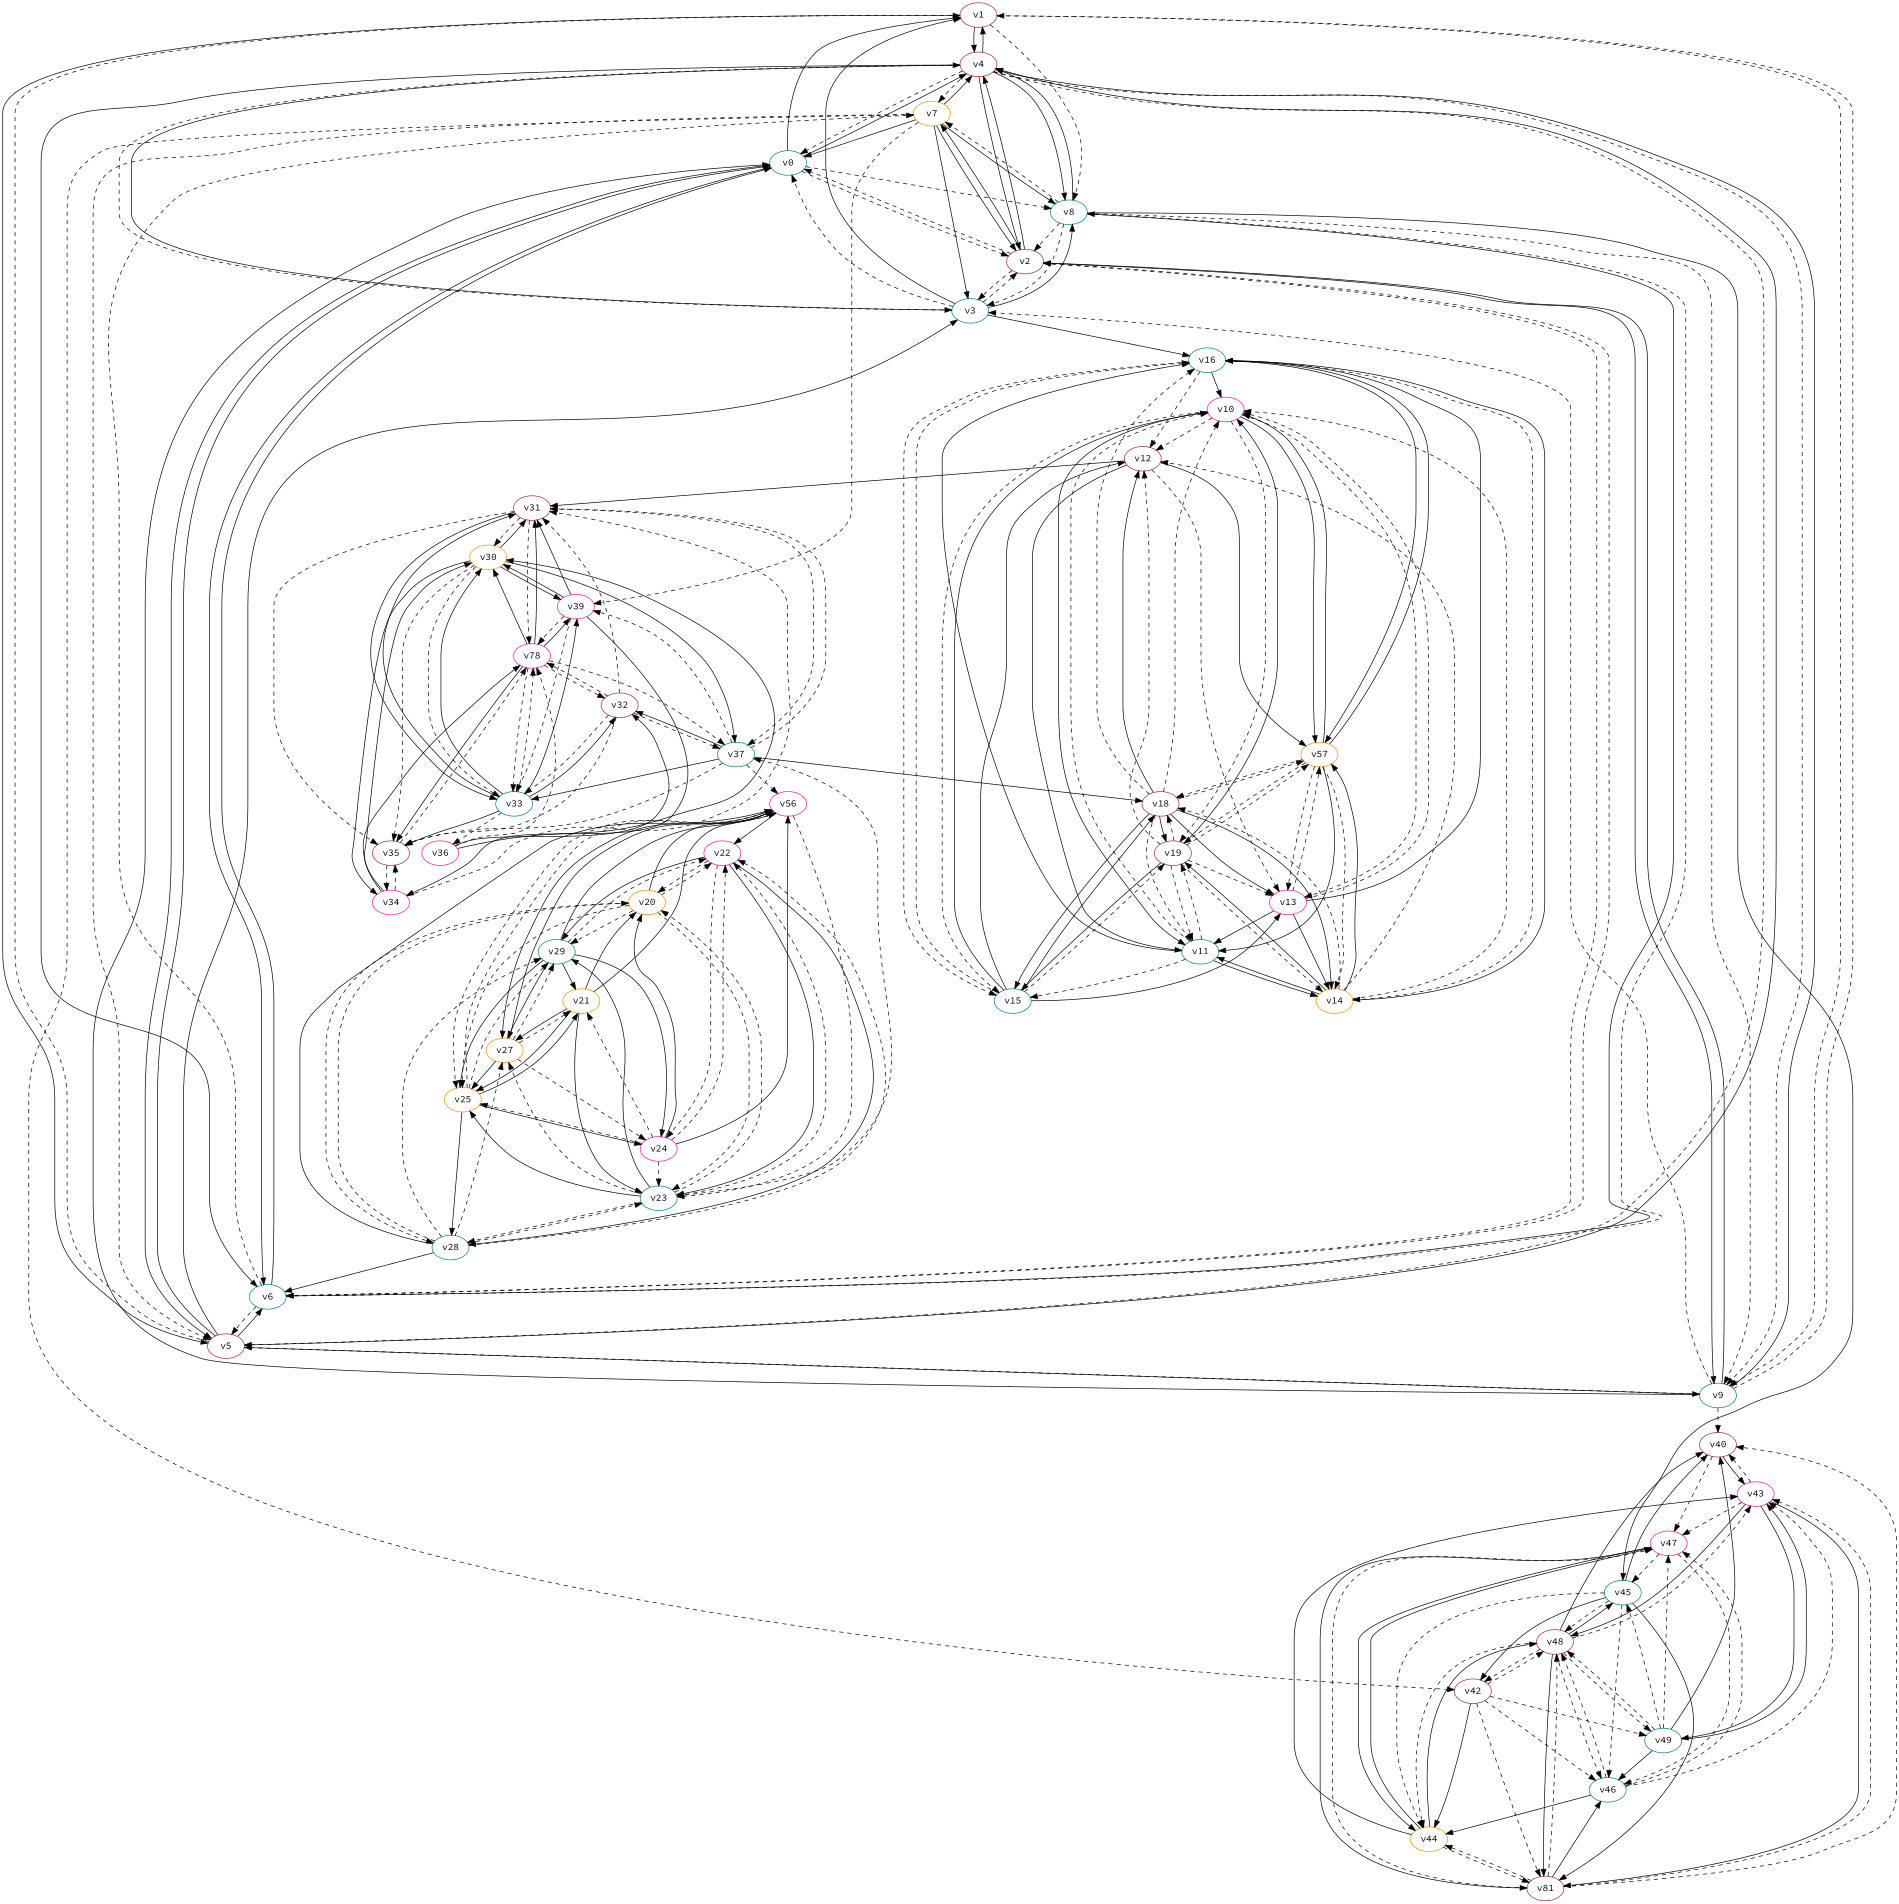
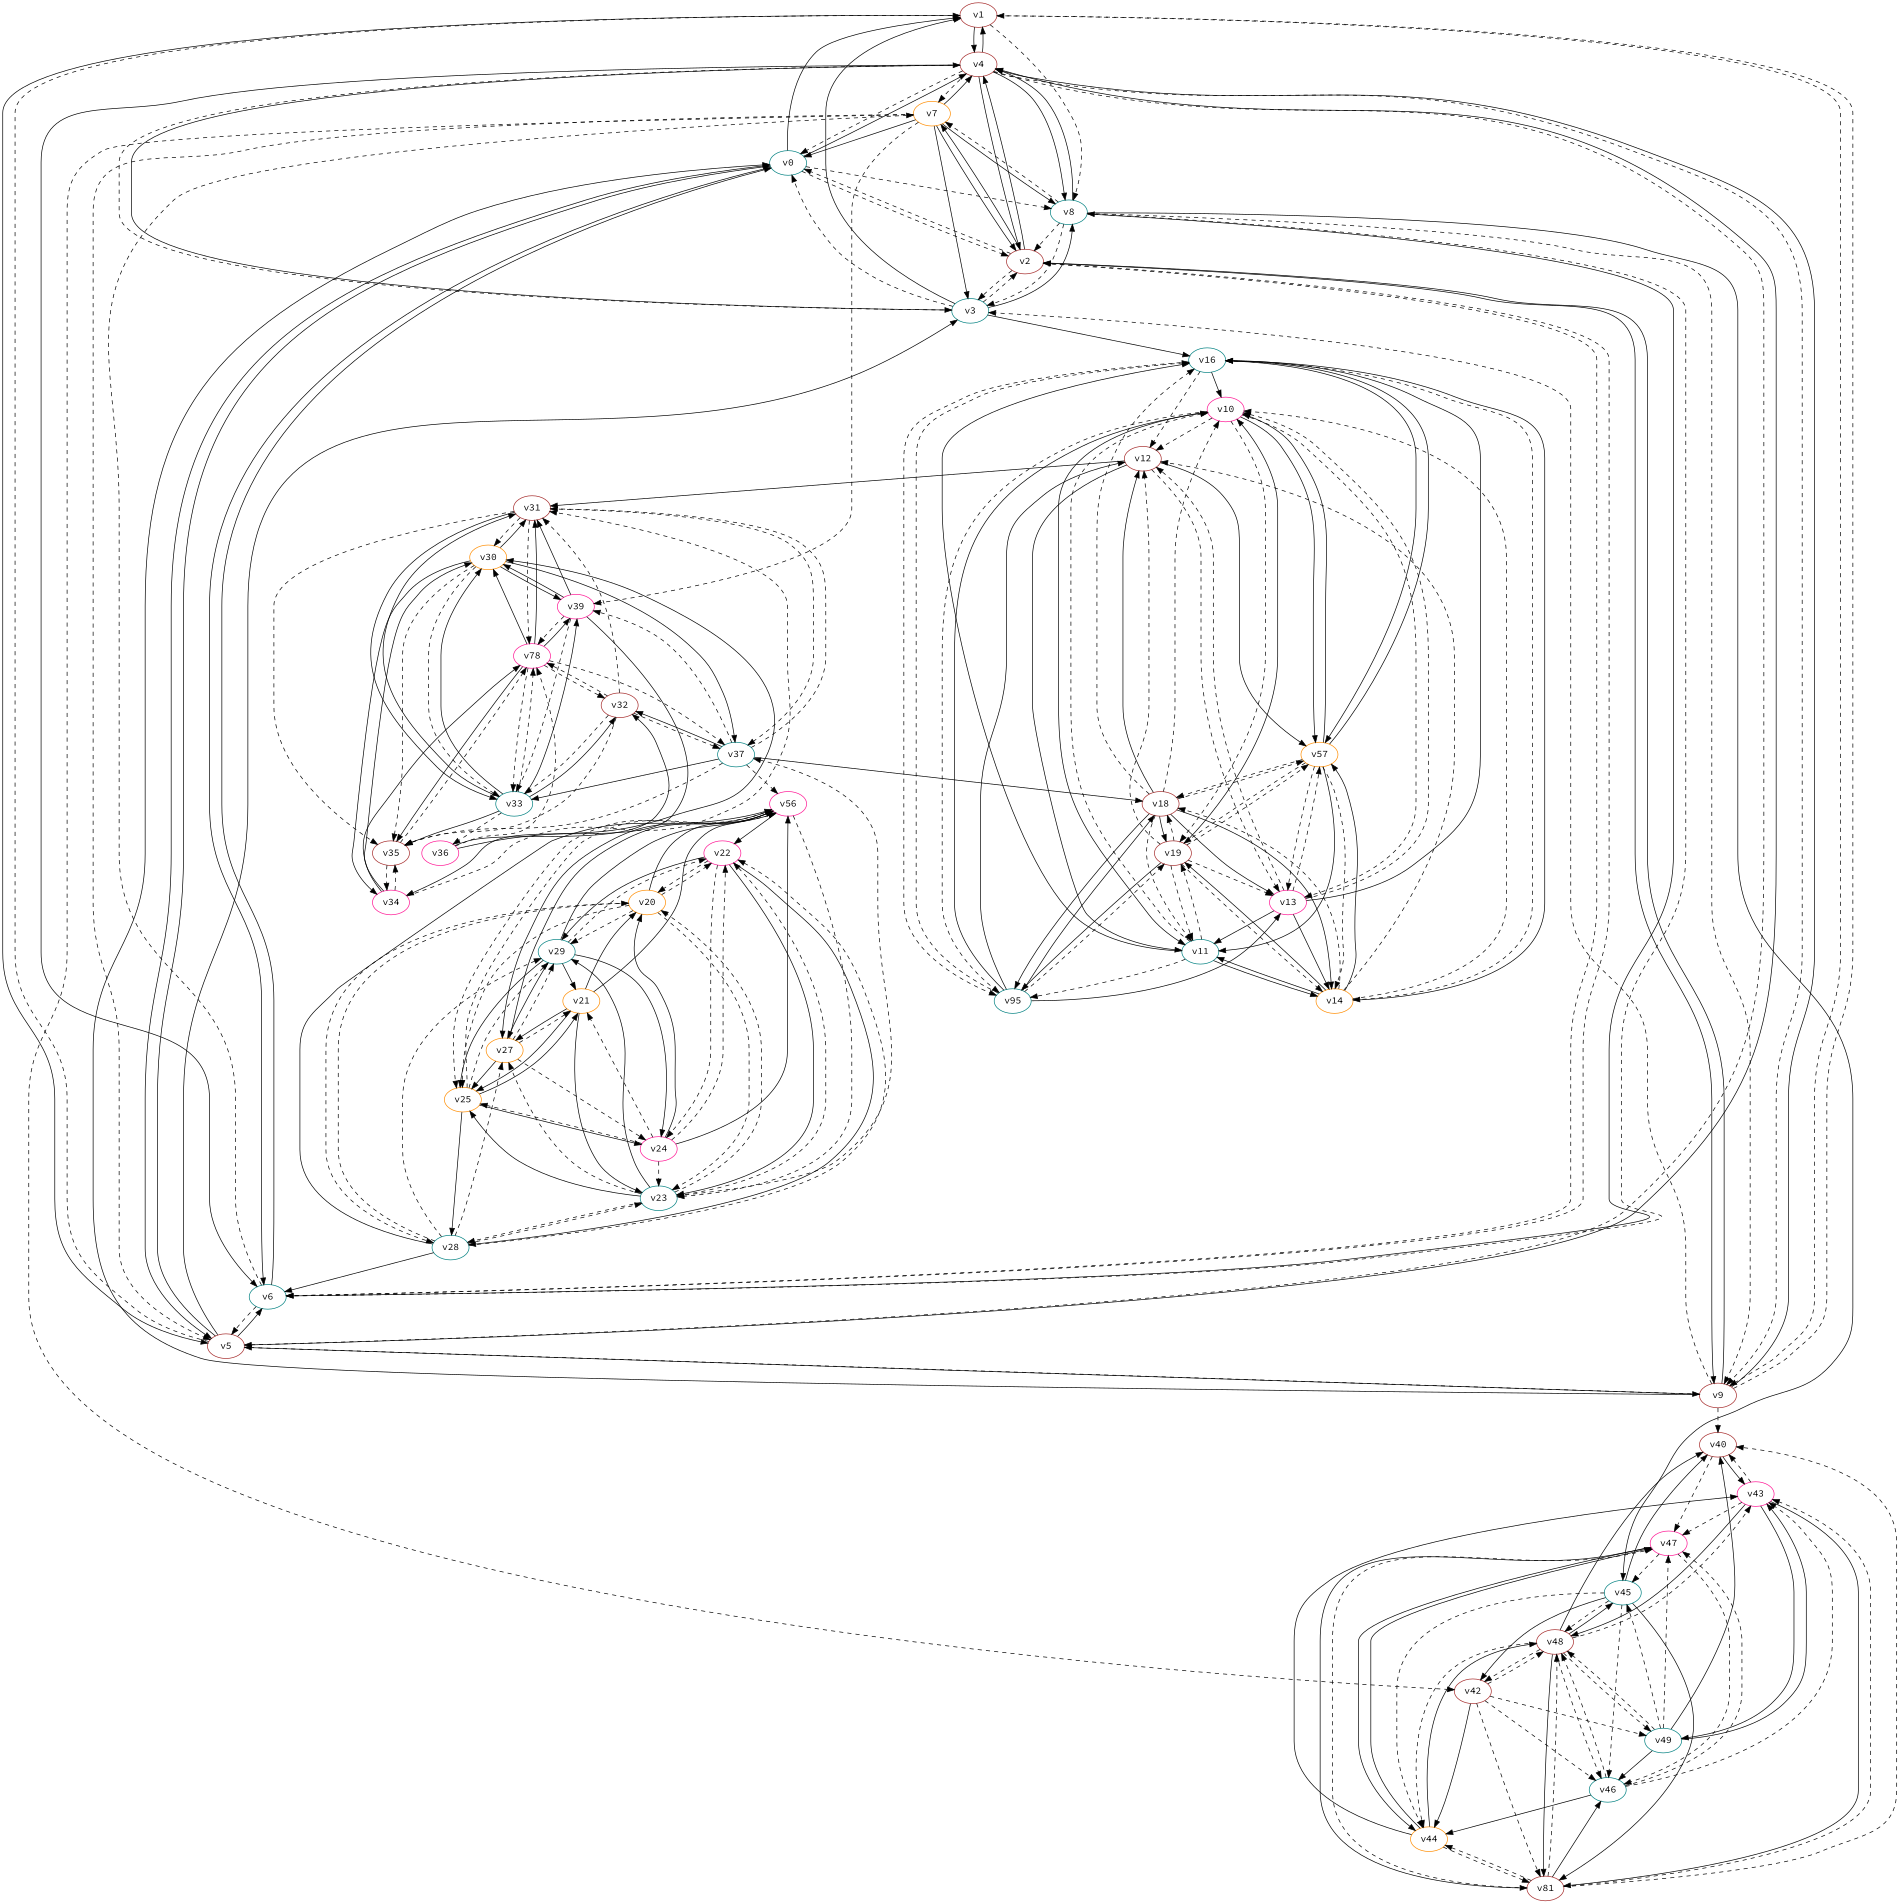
  digraph {
    fontname="Source Code Pro"
    node [color=brown fontname="Source Code Pro" player=0 priority=0]
    edge [fontname="Source Code Pro" style=dashed]
    v1 [player=1]
    v0 [color=teal]
    v2 [priority=1]
    v4
    v5 [priority=1]
    v6 [color=teal player=1 priority=1]
    v8 [color=teal]
-   v9 [color=teal]
+   v9
    v3 [color=teal player=1 priority=1]
    v7 [color=darkorange player=1]
    v45 [color=teal priority=1]
    v40 [player=1 priority=1]
    v16 [color=teal player=1 priority=1]
    v39 [color=deeppink player=1 priority=1]
    v42 [player=1]
    v10 [color=deeppink priority=1]
    v12 [priority=1]
-   v15 [color=teal]
+   v15 [color=teal label=v95]
    n19 [color=darkorange label=v57 player=1]
    v14 [color=darkorange]
    v31 [priority=1]
    v30 [color=darkorange]
    v33 [color=teal player=1]
    v34 [color=deeppink]
    n25 [color=deeppink label=v78 player=1 priority=1]
    n26 [label=v81 priority=1]
    v44 [color=darkorange]
    v46 [color=teal]
    v48 [player=1]
    v49 [color=teal player=1 priority=1]
    v43 [color=deeppink priority=1]
    v47 [color=deeppink player=1 priority=1]
    v11 [color=teal player=1]
    v13 [color=deeppink player=1]
    v19
    v18
    v37 [color=teal player=1 priority=1]
    v35 [player=1 priority=1]
    v20 [color=darkorange player=1]
    v22 [color=deeppink player=1]
    v23 [color=teal priority=1]
    v25 [color=darkorange player=1]
    n43 [color=deeppink label=v56 player=1]
    v28 [color=teal priority=1]
    v29 [color=teal]
    v24 [color=deeppink]
    v27 [color=darkorange]
    v21 [color=darkorange]
    v32 [priority=1]
    v36 [color=deeppink]
    v1 -> v4 [style=solid]
    v1 -> v5 [style=solid]
    v1 -> v8
    v1 -> v9
    v0 -> v1 [style=solid]
    v0 -> v2
    v0 -> v4 [style=solid]
    v0 -> v5 [style=solid]
    v0 -> v6 [style=solid]
    v0 -> v8
    v2 -> v0
    v2 -> v4 [style=solid]
    v2 -> v6
    v2 -> v9 [style=solid]
    v2 -> v3
    v2 -> v7 [style=solid]
    v4 -> v1 [style=solid]
    v4 -> v0
    v4 -> v2 [style=solid]
    v4 -> v5
    v4 -> v6 [style=solid]
    v4 -> v8 [style=solid]
    v4 -> v9
    v4 -> v3
    v4 -> v7
    v5 -> v1
    v5 -> v0 [style=solid]
    v5 -> v4 [style=solid]
    v5 -> v6 [style=solid]
    v5 -> v9 [style=solid]
    v5 -> v3 [style=solid]
    v6 -> v0 [style=solid]
    v6 -> v2
    v6 -> v5
    v6 -> v8
    v6 -> v7
    v8 -> v2
    v8 -> v4 [style=solid]
    v8 -> v6 [style=solid]
    v8 -> v9
    v8 -> v3
    v8 -> v7
    v8 -> v45 [style=solid]
    v9 -> v1
    v9 -> v0 [style=solid]
    v9 -> v2 [style=solid]
    v9 -> v4 [style=solid]
    v9 -> v5
    v9 -> v3
    v9 -> v40
    v3 -> v1 [style=solid]
    v3 -> v0
    v3 -> v2
    v3 -> v4 [style=solid]
    v3 -> v8 [style=solid]
    v3 -> v16 [style=solid]
    v7 -> v0 [style=solid]
    v7 -> v2 [style=solid]
    v7 -> v4 [style=solid]
    v7 -> v5
    v7 -> v8 [style=solid]
    v7 -> v3 [style=solid]
    v7 -> v39
    v7 -> v42
    v45 -> v40 [style=solid]
    v45 -> v42 [style=solid]
    v45 -> n26 [style=solid]
    v45 -> v44
    v45 -> v46
    v45 -> v48
    v40 -> v43 [style=solid]
    v40 -> v47
    v16 -> v10 [style=solid]
    v16 -> v12
    v16 -> v15
    v16 -> n19 [style=solid]
    v16 -> v14
    v39 -> v31 [style=solid]
    v39 -> v30 [style=solid]
    v39 -> v33
    v39 -> v34 [style=solid]
    v39 -> n25
    v42 -> n26
    v42 -> v44 [style=solid]
    v42 -> v46
    v42 -> v48
    v42 -> v49
    v10 -> v12
    v10 -> v15
    v10 -> n19 [style=solid]
    v10 -> v11 [style=solid]
    v10 -> v13
    v10 -> v19
    v12 -> n19 [style=solid]
    v12 -> v31 [style=solid]
    v12 -> v11 [style=solid]
    v12 -> v13
    v15 -> v16
    v15 -> v10 [style=solid]
    v15 -> v12 [style=solid]
    v15 -> v13 [style=solid]
    v15 -> v19
    v15 -> v18 [style=solid]
    n19 -> v16 [style=solid]
    n19 -> v10 [style=solid]
    n19 -> v14
    n19 -> v11 [style=solid]
    n19 -> v13
    n19 -> v19
    n19 -> v18
    v14 -> v16 [style=solid]
    v14 -> v10
    v14 -> v12
    v14 -> n19 [style=solid]
    v14 -> v11 [style=solid]
    v14 -> v19 [style=solid]
    v14 -> v18
    v31 -> v30
    v31 -> v33 [style=solid]
    v31 -> n25
    v31 -> v37
    v31 -> v35
    v30 -> v39 [style=solid]
    v30 -> v31 [style=solid]
    v30 -> v33
    v30 -> v34 [style=solid]
    v30 -> v37 [style=solid]
    v30 -> v35
    v33 -> v39 [style=solid]
    v33 -> v31 [style=solid]
    v33 -> v30 [style=solid]
    v33 -> n25
    v33 -> v35 [style=solid]
    v33 -> v32 [style=solid]
    v33 -> v36
    v34 -> v31
    v34 -> v30 [style=solid]
    v34 -> n25 [style=solid]
    v34 -> v35
    n25 -> v39 [style=solid]
    n25 -> v31 [style=solid]
    n25 -> v30 [style=solid]
    n25 -> v33
    n25 -> v37
    n25 -> v35 [style=solid]
    n25 -> v32
    n26 -> v40
    n26 -> v44
    n26 -> v46 [style=solid]
    n26 -> v48
    n26 -> v43
    n26 -> v47
    v44 -> n26
    v44 -> v48 [style=solid]
    v44 -> v43 [style=solid]
    v44 -> v47 [style=solid]
    v46 -> v44 [style=solid]
    v46 -> v48
    v46 -> v43
    v46 -> v47
    v48 -> v45 [style=solid]
    v48 -> v40 [style=solid]
    v48 -> v42
    v48 -> n26 [style=solid]
    v48 -> v44
    v48 -> v46
    v48 -> v49
    v48 -> v43
    v49 -> v45
    v49 -> v40 [style=solid]
    v49 -> v46 [style=solid]
    v49 -> v48
    v49 -> v43 [style=solid]
    v49 -> v47
    v43 -> v40
    v43 -> n26 [style=solid]
    v43 -> v48 [style=solid]
    v43 -> v49 [style=solid]
    v43 -> v47
    v47 -> v45
    v47 -> n26 [style=solid]
    v47 -> v44 [style=solid]
    v47 -> v46
    v11 -> v16 [style=solid]
    v11 -> v10
    v11 -> v15
    v11 -> v14 [style=solid]
    v11 -> v19
    v13 -> v16 [style=solid]
    v13 -> v10
+   v13 -> v12
    v13 -> n19
    v13 -> v14 [style=solid]
    v13 -> v11 [style=solid]
    v19 -> v10 [style=solid]
    v19 -> v12
    v19 -> v15 [style=solid]
    v19 -> n19
    v19 -> v14
    v19 -> v11
    v19 -> v13
    v19 -> v18
    v18 -> v16
    v18 -> v10
    v18 -> v12 [style=solid]
    v18 -> v15 [style=solid]
    v18 -> n19
    v18 -> v14 [style=solid]
    v18 -> v11
    v18 -> v13 [style=solid]
    v18 -> v19 [style=solid]
    v37 -> v39
    v37 -> v31
    v37 -> v33 [style=solid]
    v37 -> v18 [style=solid]
    v37 -> v35
    v37 -> n43
    v37 -> v32 [style=solid]
    v35 -> v34
    v35 -> n25
    v20 -> v22
    v20 -> v23
    v20 -> v25
    v20 -> n43 [style=solid]
    v20 -> v28
    v20 -> v29
    v22 -> v20
    v22 -> v23 [style=solid]
    v22 -> v28 [style=solid]
    v22 -> v29 [style=solid]
    v22 -> v24
    v23 -> v37
    v23 -> v20
    v23 -> v22
    v23 -> v25 [style=solid]
    v23 -> v28
    v23 -> v29 [style=solid]
    v23 -> v27
    v25 -> n43
    v25 -> v28 [style=solid]
    v25 -> v29
    v25 -> v24 [style=solid]
    v25 -> v21 [style=solid]
    n43 -> v22 [style=solid]
    n43 -> v23
    n43 -> v25
    n43 -> v27 [style=solid]
    v28 -> v6 [style=solid]
    v28 -> v20
    v28 -> v22
    v28 -> v23
    v28 -> n43 [style=solid]
    v28 -> v29
    v28 -> v27
    v29 -> v22
    v29 -> v25 [style=solid]
    v29 -> n43 [style=solid]
    v29 -> v24 [style=solid]
    v29 -> v27 [style=solid]
    v29 -> v21 [style=solid]
    v24 -> v20 [style=solid]
    v24 -> v22
    v24 -> v23
    v24 -> v25
    v24 -> n43 [style=solid]
    v24 -> v21
    v27 -> v25 [style=solid]
    v27 -> n43 [style=solid]
    v27 -> v29
    v27 -> v24
    v27 -> v21
    v21 -> v20 [style=solid]
    v21 -> v23 [style=solid]
    v21 -> v25 [style=solid]
    v21 -> n43 [style=solid]
    v21 -> v27 [style=solid]
    v32 -> v31
    v32 -> v33
    v32 -> n25
    v32 -> v37
    v32 -> v35
    v36 -> v30 [style=solid]
    v36 -> n25
    v36 -> v32 [style=solid]
  }
